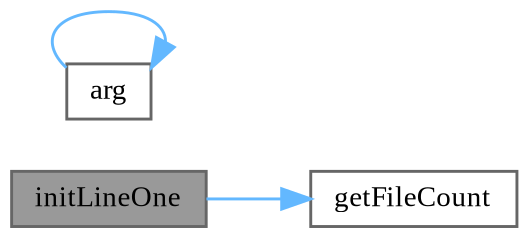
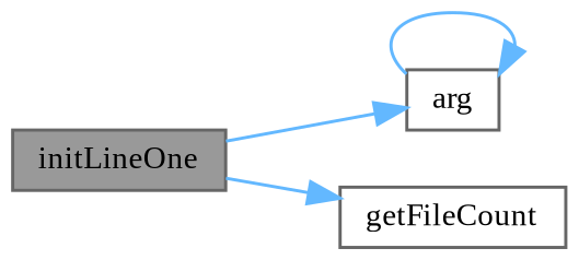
  digraph {
    fontname="Liberation Serif"
    rankdir=LR
    node [color=grey40 fillcolor=white fontname="Liberation Serif" fontsize=10 shape=box style=filled]
    edge [color=steelblue1 fontname="Liberation Serif" fontsize=10 labelfontname=Helvetica labelfontsize=10 style=solid]
    n1 [color=gray40 fillcolor=grey60 fontcolor=black height=0.2 label=initLineOne width=0.4]
    n2 [height=0.2 label=arg width=0.4]
    n3 [height=0.2 label=getFileCount width=0.4]
+   n1 -> n2
    n1 -> n3
    n2 -> n2
  }
